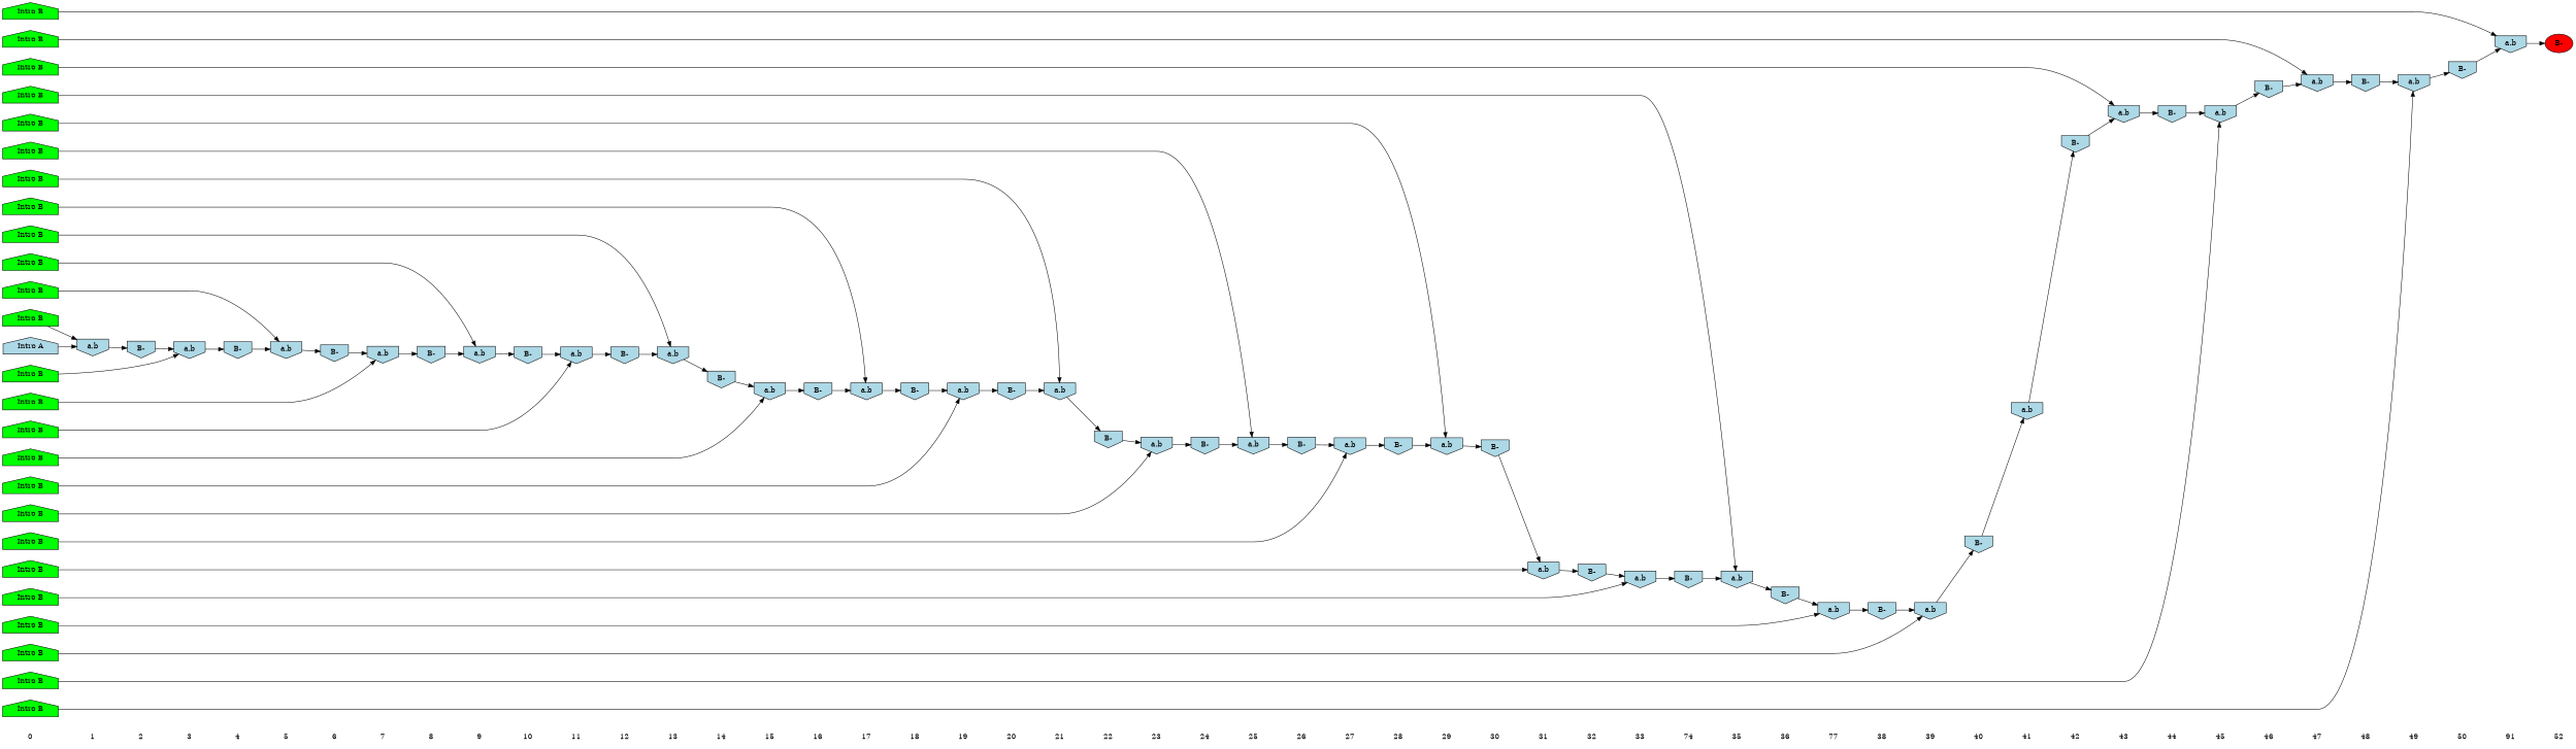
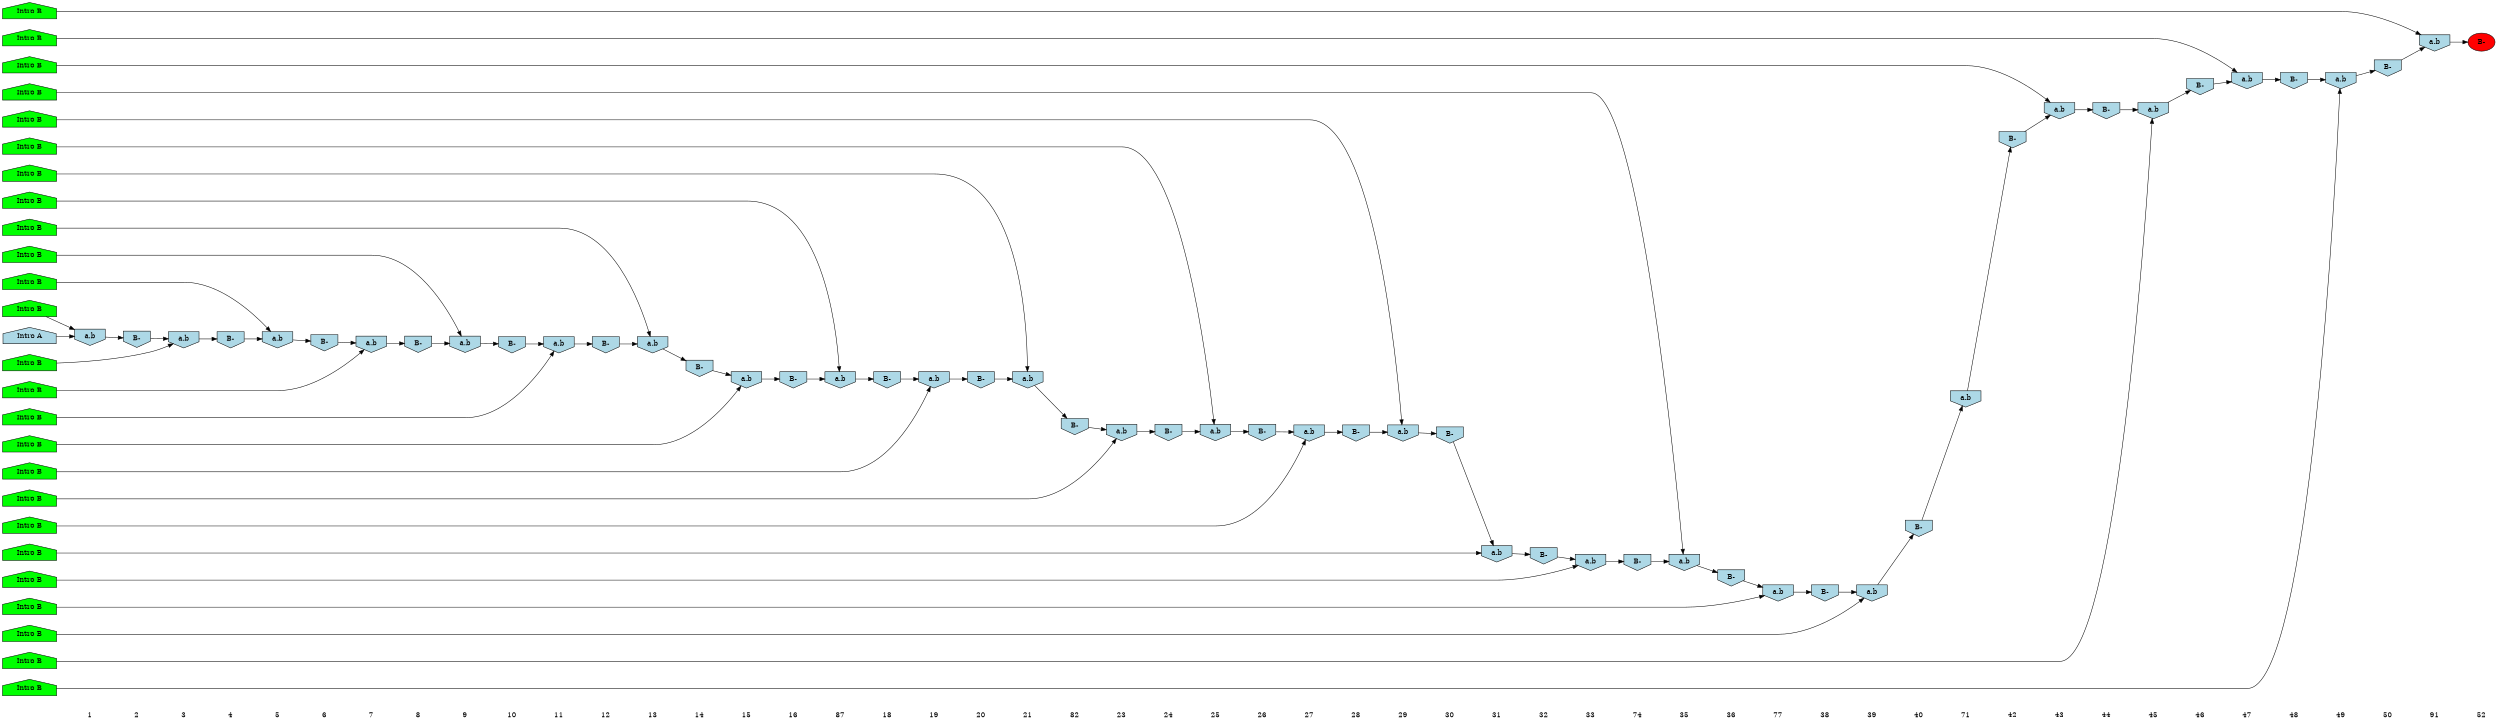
  digraph {
    rankdir=LR
    ranksep=.5
    node [shape=plaintext style=filled]
-   0 [style=""]
    n2 [fillcolor=green label="Intro B" shape=house]
    n3 [fillcolor=green label="Intro B" shape=house]
    n4 [fillcolor=green label="Intro B" shape=house]
    n5 [fillcolor=green label="Intro B" shape=house]
    n6 [fillcolor=green label="Intro B" shape=house]
    n7 [fillcolor=green label="Intro B" shape=house]
    n8 [fillcolor=green label="Intro B" shape=house]
    n9 [fillcolor=green label="Intro B" shape=house]
    n10 [fillcolor=green label="Intro B" shape=house]
    n11 [fillcolor=green label="Intro B" shape=house]
    n12 [fillcolor=green label="Intro B" shape=house]
    n13 [fillcolor=green label="Intro B" shape=house]
    n14 [fillcolor=green label="Intro B" shape=house]
    n15 [fillcolor=green label="Intro B" shape=house]
    n16 [fillcolor=green label="Intro B" shape=house]
    n17 [fillcolor=green label="Intro B" shape=house]
    n18 [fillcolor=green label="Intro B" shape=house]
    n19 [fillcolor=green label="Intro B" shape=house]
    n20 [fillcolor=green label="Intro B" shape=house]
    n21 [fillcolor=green label="Intro B" shape=house]
    n22 [fillcolor=green label="Intro B" shape=house]
    n23 [fillcolor=green label="Intro B" shape=house]
    n24 [fillcolor=green label="Intro B" shape=house]
    n25 [fillcolor=green label="Intro B" shape=house]
    n26 [fillcolor=green label="Intro B" shape=house]
    n27 [fillcolor=lightblue label="Intro A" shape=house]
    1 [style=""]
    n29 [fillcolor=lightblue label="a.b" shape=invhouse]
    2 [style=""]
    n31 [fillcolor=lightblue label="B-" shape=invhouse]
    3 [style=""]
    n33 [fillcolor=lightblue label="a.b" shape=invhouse]
    4 [style=""]
    n35 [fillcolor=lightblue label="B-" shape=invhouse]
    5 [style=""]
    n37 [fillcolor=lightblue label="a.b" shape=invhouse]
    6 [style=""]
    n39 [fillcolor=lightblue label="B-" shape=invhouse]
    7 [style=""]
    n41 [fillcolor=lightblue label="a.b" shape=invhouse]
    8 [style=""]
    n43 [fillcolor=lightblue label="B-" shape=invhouse]
    9 [style=""]
    n45 [fillcolor=lightblue label="a.b" shape=invhouse]
    10 [style=""]
    n47 [fillcolor=lightblue label="B-" shape=invhouse]
-   22 [style=""]
+   22 [label=82 style=""]
    n49 [fillcolor=lightblue label="B-" shape=invhouse]
    11 [style=""]
    n51 [fillcolor=lightblue label="a.b" shape=invhouse]
    12 [style=""]
    n53 [fillcolor=lightblue label="B-" shape=invhouse]
    13 [style=""]
    n55 [fillcolor=lightblue label="a.b" shape=invhouse]
    14 [style=""]
    n57 [fillcolor=lightblue label="B-" shape=invhouse]
    15 [style=""]
    n59 [fillcolor=lightblue label="a.b" shape=invhouse]
    16 [style=""]
    n61 [fillcolor=lightblue label="B-" shape=invhouse]
-   17 [style=""]
+   17 [label=87 style=""]
    n63 [fillcolor=lightblue label="a.b" shape=invhouse]
    18 [style=""]
    n65 [fillcolor=lightblue label="B-" shape=invhouse]
    19 [style=""]
    n67 [fillcolor=lightblue label="a.b" shape=invhouse]
    20 [style=""]
    n69 [fillcolor=lightblue label="B-" shape=invhouse]
    21 [style=""]
    n71 [fillcolor=lightblue label="a.b" shape=invhouse]
    23 [style=""]
    n73 [fillcolor=lightblue label="a.b" shape=invhouse]
    24 [style=""]
    n75 [fillcolor=lightblue label="B-" shape=invhouse]
    25 [style=""]
    n77 [fillcolor=lightblue label="a.b" shape=invhouse]
    26 [style=""]
    n79 [fillcolor=lightblue label="B-" shape=invhouse]
    27 [style=""]
    n81 [fillcolor=lightblue label="a.b" shape=invhouse]
    28 [style=""]
    n83 [fillcolor=lightblue label="B-" shape=invhouse]
    29 [style=""]
    n85 [fillcolor=lightblue label="a.b" shape=invhouse]
    30 [style=""]
    n87 [fillcolor=lightblue label="B-" shape=invhouse]
    31 [style=""]
    n89 [fillcolor=lightblue label="a.b" shape=invhouse]
    32 [style=""]
    n91 [fillcolor=lightblue label="B-" shape=invhouse]
    33 [style=""]
    n93 [fillcolor=lightblue label="a.b" shape=invhouse]
    n94 [label=74 style=""]
    n95 [fillcolor=lightblue label="B-" shape=invhouse]
    35 [style=""]
    n97 [fillcolor=lightblue label="a.b" shape=invhouse]
    36 [style=""]
    n99 [fillcolor=lightblue label="B-" shape=invhouse]
    n100 [label=77 style=""]
    n101 [fillcolor=lightblue label="a.b" shape=invhouse]
    38 [style=""]
    n103 [fillcolor=lightblue label="B-" shape=invhouse]
    39 [style=""]
    n105 [fillcolor=lightblue label="a.b" shape=invhouse]
    40 [style=""]
    n107 [fillcolor=lightblue label="B-" shape=invhouse]
-   41 [style=""]
+   41 [label=71 style=""]
    n109 [fillcolor=lightblue label="a.b" shape=invhouse]
    42 [style=""]
    n111 [fillcolor=lightblue label="B-" shape=invhouse]
    43 [style=""]
    n113 [fillcolor=lightblue label="a.b" shape=invhouse]
    44 [style=""]
    n115 [fillcolor=lightblue label="B-" shape=invhouse]
    45 [style=""]
    n117 [fillcolor=lightblue label="a.b" shape=invhouse]
    46 [style=""]
    n119 [fillcolor=lightblue label="B-" shape=invhouse]
    47 [style=""]
    n121 [fillcolor=lightblue label="a.b" shape=invhouse]
    48 [style=""]
    n123 [fillcolor=lightblue label="B-" shape=invhouse]
    49 [style=""]
    n125 [fillcolor=lightblue label="a.b" shape=invhouse]
    50 [style=""]
    n127 [fillcolor=lightblue label="B-" shape=invhouse]
    n128 [label=91 style=""]
    n129 [fillcolor=lightblue label="a.b" shape=invhouse]
    52 [style=""]
    n131 [fillcolor=red label="B-" shape=""]
    subgraph sub_1 {
      rank=same
-     0
      n2
      n3
      n4
      n5
      n6
      n7
      n8
      n9
      n10
      n11
      n12
      n13
      n14
      n15
      n16
      n17
      n18
      n19
      n20
      n21
      n22
      n23
      n24
      n25
      n26
      n27
    }
    subgraph sub_2 {
      rank=same
      1
      n29
    }
    subgraph sub_3 {
      rank=same
      2
      n31
    }
    subgraph sub_4 {
      rank=same
      3
      n33
    }
    subgraph sub_5 {
      rank=same
      4
      n35
    }
    subgraph sub_6 {
      rank=same
      5
      n37
    }
    subgraph sub_7 {
      rank=same
      6
      n39
    }
    subgraph sub_8 {
      rank=same
      7
      n41
    }
    subgraph sub_9 {
      rank=same
      8
      n43
    }
    subgraph sub_10 {
      rank=same
      9
      n45
    }
    subgraph sub_11 {
      rank=same
      10
      n47
    }
    subgraph sub_12 {
      rank=same
      22
      n49
    }
    subgraph sub_13 {
      rank=same
      11
      n51
    }
    subgraph sub_14 {
      rank=same
      12
      n53
    }
    subgraph sub_15 {
      rank=same
      13
      n55
    }
    subgraph sub_16 {
      rank=same
      14
      n57
    }
    subgraph sub_17 {
      rank=same
      15
      n59
    }
    subgraph sub_18 {
      rank=same
      16
      n61
    }
    subgraph sub_19 {
      rank=same
      17
      n63
    }
    subgraph sub_20 {
      rank=same
      18
      n65
    }
    subgraph sub_21 {
      rank=same
      19
      n67
    }
    subgraph sub_22 {
      rank=same
      20
      n69
    }
    subgraph sub_23 {
      rank=same
      21
      n71
    }
    subgraph sub_24 {
      rank=same
      23
      n73
    }
    subgraph sub_25 {
      rank=same
      24
      n75
    }
    subgraph sub_26 {
      rank=same
      25
      n77
    }
    subgraph sub_27 {
      rank=same
      26
      n79
    }
    subgraph sub_28 {
      rank=same
      27
      n81
    }
    subgraph sub_29 {
      rank=same
      28
      n83
    }
    subgraph sub_30 {
      rank=same
      29
      n85
    }
    subgraph sub_31 {
      rank=same
      30
      n87
    }
    subgraph sub_32 {
      rank=same
      31
      n89
    }
    subgraph sub_33 {
      rank=same
      32
      n91
    }
    subgraph sub_34 {
      rank=same
      33
      n93
    }
    subgraph sub_35 {
      rank=same
      n94
      n95
    }
    subgraph sub_36 {
      rank=same
      35
      n97
    }
    subgraph sub_37 {
      rank=same
      36
      n99
    }
    subgraph sub_38 {
      rank=same
      n100
      n101
    }
    subgraph sub_39 {
      rank=same
      38
      n103
    }
    subgraph sub_40 {
      rank=same
      39
      n105
    }
    subgraph sub_41 {
      rank=same
      40
      n107
    }
    subgraph sub_42 {
      rank=same
      41
      n109
    }
    subgraph sub_43 {
      rank=same
      42
      n111
    }
    subgraph sub_44 {
      rank=same
      43
      n113
    }
    subgraph sub_45 {
      rank=same
      44
      n115
    }
    subgraph sub_46 {
      rank=same
      45
      n117
    }
    subgraph sub_47 {
      rank=same
      46
      n119
    }
    subgraph sub_48 {
      rank=same
      47
      n121
    }
    subgraph sub_49 {
      rank=same
      48
      n123
    }
    subgraph sub_50 {
      rank=same
      49
      n125
    }
    subgraph sub_51 {
      rank=same
      50
      n127
    }
    subgraph sub_52 {
      rank=same
      n128
      n129
    }
    subgraph sub_53 {
      rank=same
      52
      n131
    }
-   0 -> 1 [style=invis]
    n2 -> n89
    n3 -> n29
    n4 -> n67
    n5 -> n45
    n6 -> n101
    n7 -> n97
    n8 -> n37
    n9 -> n73
    n10 -> n33
    n11 -> n105
    n12 -> n63
    n13 -> n85
    n14 -> n121
    n15 -> n81
    n16 -> n93
    n17 -> n125
    n18 -> n117
    n19 -> n51
    n20 -> n55
    n21 -> n113
    n22 -> n59
    n23 -> n77
    n24 -> n41
    n25 -> n71
    n26 -> n129
    n27 -> n29
    1 -> 2 [style=invis]
    n29 -> n31
    2 -> 3 [style=invis]
    n31 -> n33
    3 -> 4 [style=invis]
    n33 -> n35
    4 -> 5 [style=invis]
    n35 -> n37
    5 -> 6 [style=invis]
    n37 -> n39
    6 -> 7 [style=invis]
    n39 -> n41
    7 -> 8 [style=invis]
    n41 -> n43
    8 -> 9 [style=invis]
    n43 -> n45
    9 -> 10 [style=invis]
    n45 -> n47
    10 -> 11 [style=invis]
    n47 -> n51
    22 -> 23 [style=invis]
    n49 -> n73
    11 -> 12 [style=invis]
    n51 -> n53
    12 -> 13 [style=invis]
    n53 -> n55
    13 -> 14 [style=invis]
    n55 -> n57
    14 -> 15 [style=invis]
    n57 -> n59
    15 -> 16 [style=invis]
    n59 -> n61
    16 -> 17 [style=invis]
    n61 -> n63
    17 -> 18 [style=invis]
    n63 -> n65
    18 -> 19 [style=invis]
    n65 -> n67
    19 -> 20 [style=invis]
    n67 -> n69
    20 -> 21 [style=invis]
    n69 -> n71
    21 -> 22 [style=invis]
    n71 -> n49
    23 -> 24 [style=invis]
    n73 -> n75
    24 -> 25 [style=invis]
    n75 -> n77
    25 -> 26 [style=invis]
    n77 -> n79
    26 -> 27 [style=invis]
    n79 -> n81
    27 -> 28 [style=invis]
    n81 -> n83
    28 -> 29 [style=invis]
    n83 -> n85
    29 -> 30 [style=invis]
    n85 -> n87
    30 -> 31 [style=invis]
    n87 -> n89
    31 -> 32 [style=invis]
    n89 -> n91
    32 -> 33 [style=invis]
    n91 -> n93
    33 -> n94 [style=invis]
    n93 -> n95
    n94 -> 35 [style=invis]
    n95 -> n97
    35 -> 36 [style=invis]
    n97 -> n99
    36 -> n100 [style=invis]
    n99 -> n101
    n100 -> 38 [style=invis]
    n101 -> n103
    38 -> 39 [style=invis]
    n103 -> n105
    39 -> 40 [style=invis]
    n105 -> n107
    40 -> 41 [style=invis]
    n107 -> n109
    41 -> 42 [style=invis]
    n109 -> n111
    42 -> 43 [style=invis]
    n111 -> n113
    43 -> 44 [style=invis]
    n113 -> n115
    44 -> 45 [style=invis]
    n115 -> n117
    45 -> 46 [style=invis]
    n117 -> n119
    46 -> 47 [style=invis]
    n119 -> n121
    47 -> 48 [style=invis]
    n121 -> n123
    48 -> 49 [style=invis]
    n123 -> n125
    49 -> 50 [style=invis]
    n125 -> n127
    50 -> n128 [style=invis]
    n127 -> n129
    n128 -> 52 [style=invis]
    n129 -> n131
  }
